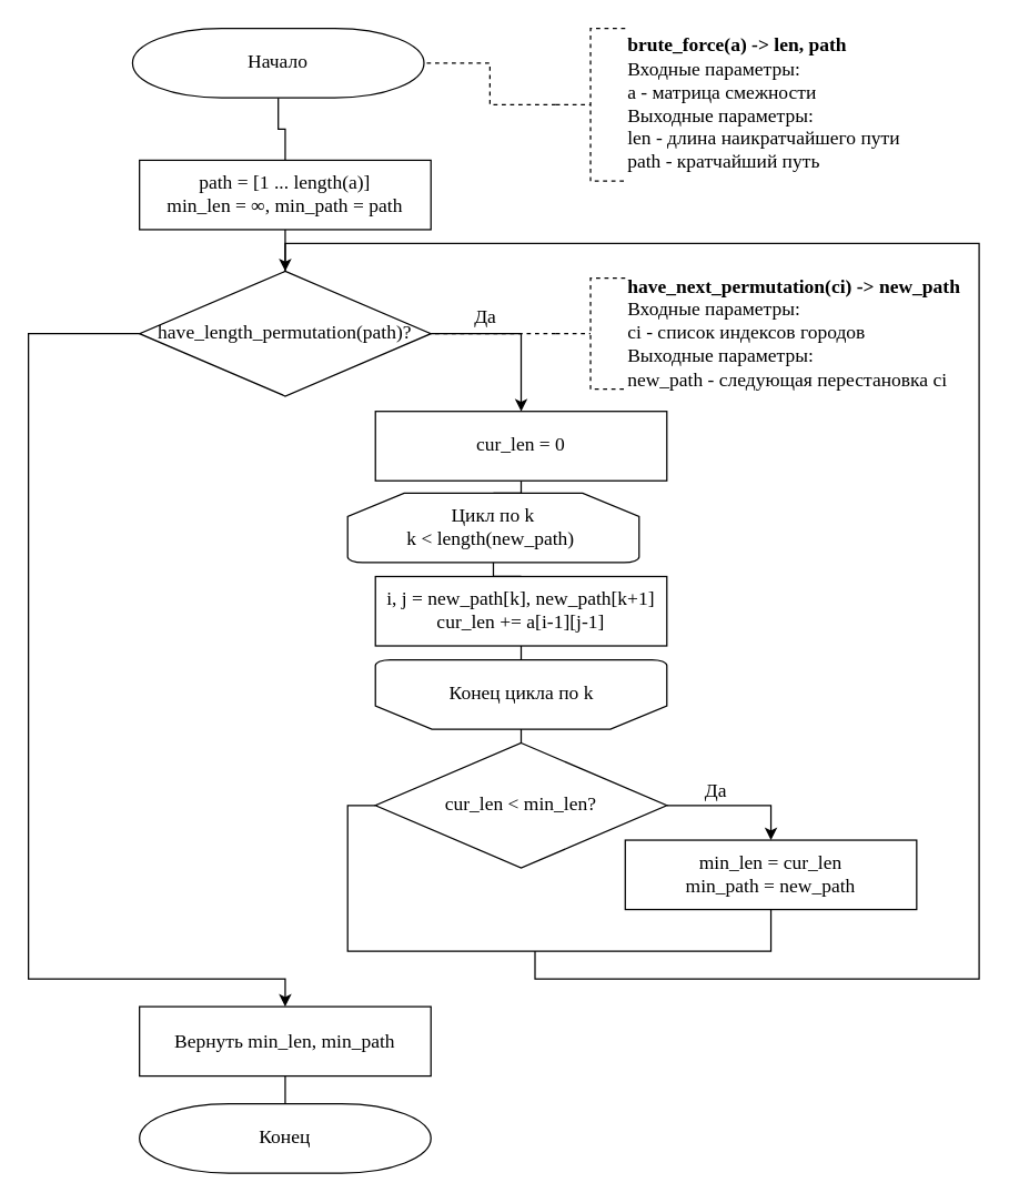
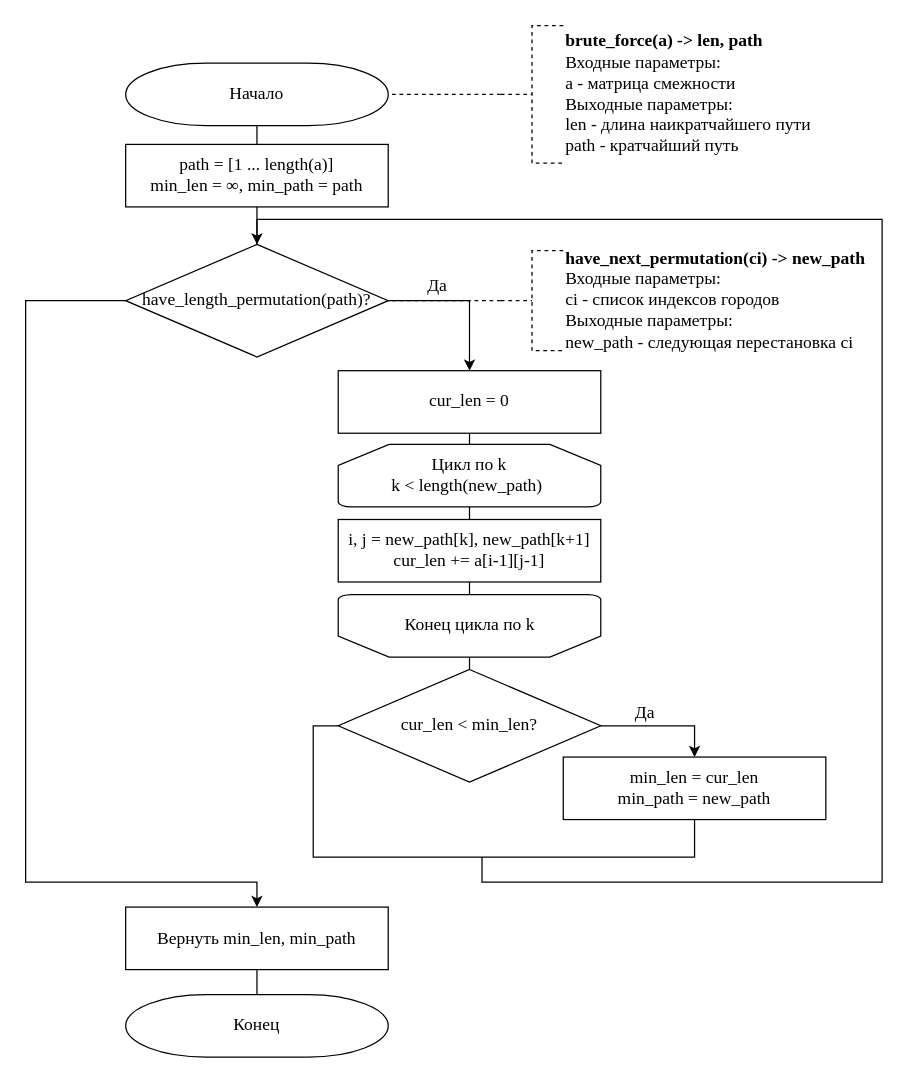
  <mxCell id="0" />
  <mxCell id="1" parent="0" />
- <mxCell id="2" value="Начало" style="strokeWidth=1;html=1;shape=mxgraph.flowchart.terminator;whiteSpace=wrap;fontSize=14;fontFamily=Times New Roman;" parent="1" vertex="1"><mxGeometry x="95" y="20" width="210" height="50" as="geometry" /></mxCell>
+ <mxCell id="2" value="Начало" style="strokeWidth=1;html=1;shape=mxgraph.flowchart.terminator;whiteSpace=wrap;fontSize=14;fontFamily=Times New Roman;" parent="1" vertex="1"><mxGeometry x="100" y="50" width="210" height="50" as="geometry" /></mxCell>
  <mxCell id="3" style="edgeStyle=orthogonalEdgeStyle;rounded=0;orthogonalLoop=1;jettySize=auto;html=1;exitX=0;exitY=0.5;exitDx=0;exitDy=0;exitPerimeter=0;entryX=1;entryY=0.5;entryDx=0;entryDy=0;entryPerimeter=0;dashed=1;endArrow=none;endFill=0;fontSize=14;fontFamily=Times New Roman;" parent="1" source="4" target="2" edge="1"><mxGeometry relative="1" as="geometry" /></mxCell>
  <mxCell id="4" value="&lt;b style=&quot;font-size: 14px&quot;&gt;brute_force(a) -&amp;gt; len, path&lt;/b&gt;&lt;br style=&quot;font-size: 14px&quot;&gt;Входные параметры:&lt;br style=&quot;font-size: 14px&quot;&gt;a - матрица смежности&lt;br style=&quot;font-size: 14px&quot;&gt;Выходные параметры:&lt;br style=&quot;font-size: 14px&quot;&gt;len - длина наикратчайшего пути&lt;br style=&quot;font-size: 14px&quot;&gt;path - кратчайший путь" style="strokeWidth=1;html=1;shape=mxgraph.flowchart.annotation_2;align=left;labelPosition=right;pointerEvents=1;dashed=1;fontSize=14;fontFamily=Times New Roman;" parent="1" vertex="1"><mxGeometry x="400" y="20" width="50" height="110" as="geometry" /></mxCell>
  <mxCell id="5" style="edgeStyle=orthogonalEdgeStyle;rounded=0;orthogonalLoop=1;jettySize=auto;html=1;exitX=0.5;exitY=0;exitDx=0;exitDy=0;exitPerimeter=0;entryX=0.5;entryY=1;entryDx=0;entryDy=0;endArrow=none;endFill=0;" parent="1" source="6" target="26" edge="1"><mxGeometry relative="1" as="geometry" /></mxCell>
  <mxCell id="6" value="Конец" style="strokeWidth=1;html=1;shape=mxgraph.flowchart.terminator;whiteSpace=wrap;fontSize=14;fontFamily=Times New Roman;" parent="1" vertex="1"><mxGeometry x="100" y="795" width="210" height="50" as="geometry" /></mxCell>
  <mxCell id="7" style="edgeStyle=orthogonalEdgeStyle;rounded=0;orthogonalLoop=1;jettySize=auto;html=1;exitX=0.5;exitY=0;exitDx=0;exitDy=0;exitPerimeter=0;entryX=0.5;entryY=1;entryDx=0;entryDy=0;endArrow=none;endFill=0;fontSize=14;fontFamily=Times New Roman;" parent="1" source="10" target="12" edge="1"><mxGeometry relative="1" as="geometry" /></mxCell>
  <mxCell id="8" style="edgeStyle=orthogonalEdgeStyle;rounded=0;orthogonalLoop=1;jettySize=auto;html=1;exitX=1;exitY=0.5;exitDx=0;exitDy=0;exitPerimeter=0;endArrow=classic;endFill=1;fontSize=14;fontFamily=Times New Roman;" parent="1" source="10" target="17" edge="1"><mxGeometry relative="1" as="geometry" /></mxCell>
  <mxCell id="9" style="edgeStyle=orthogonalEdgeStyle;rounded=0;orthogonalLoop=1;jettySize=auto;html=1;exitX=0;exitY=0.5;exitDx=0;exitDy=0;exitPerimeter=0;endArrow=classic;endFill=1;fontSize=14;fontFamily=Times New Roman;" parent="1" source="10" target="26" edge="1"><mxGeometry relative="1" as="geometry"><mxPoint x="205" y="715" as="targetPoint" /><Array as="points"><mxPoint x="20" y="240" /><mxPoint x="20" y="705" /><mxPoint x="205" y="705" /></Array></mxGeometry></mxCell>
  <mxCell id="10" value="have_length_permutation(path)?" style="strokeWidth=1;html=1;shape=mxgraph.flowchart.decision;whiteSpace=wrap;fontSize=14;fontFamily=Times New Roman;" parent="1" vertex="1"><mxGeometry x="100" y="195" width="210" height="90" as="geometry" /></mxCell>
  <mxCell id="11" style="edgeStyle=orthogonalEdgeStyle;rounded=0;orthogonalLoop=1;jettySize=auto;html=1;exitX=0.5;exitY=0;exitDx=0;exitDy=0;entryX=0.5;entryY=1;entryDx=0;entryDy=0;entryPerimeter=0;endArrow=none;endFill=0;fontSize=14;fontFamily=Times New Roman;" parent="1" source="12" target="2" edge="1"><mxGeometry relative="1" as="geometry" /></mxCell>
  <mxCell id="12" value="&lt;span style=&quot;font-size: 14px ; text-align: left ; background-color: rgb(255 , 255 , 255)&quot;&gt;&lt;font style=&quot;font-size: 14px&quot;&gt;path = [1 ... length(a)]&lt;br style=&quot;font-size: 14px&quot;&gt;&lt;/font&gt;&lt;/span&gt;min_len =&amp;nbsp;&lt;span style=&quot;font-size: 14px ; text-align: left ; background-color: rgb(255 , 255 , 255)&quot;&gt;&lt;font style=&quot;font-size: 14px&quot;&gt;∞,&amp;nbsp;&lt;/font&gt;&lt;font style=&quot;font-size: 14px&quot;&gt;min_path = path&lt;/font&gt;&lt;/span&gt;&lt;span style=&quot;font-size: 14px ; text-align: left ; background-color: rgb(255 , 255 , 255)&quot;&gt;&lt;br style=&quot;font-size: 14px&quot;&gt;&lt;/span&gt;" style="rounded=0;whiteSpace=wrap;html=1;strokeWidth=1;fontSize=14;fontFamily=Times New Roman;" parent="1" vertex="1"><mxGeometry x="100" y="115" width="210" height="50" as="geometry" /></mxCell>
  <mxCell id="13" style="edgeStyle=orthogonalEdgeStyle;rounded=0;orthogonalLoop=1;jettySize=auto;html=1;exitX=0;exitY=0.5;exitDx=0;exitDy=0;exitPerimeter=0;endArrow=none;endFill=0;dashed=1;entryX=1;entryY=0.5;entryDx=0;entryDy=0;entryPerimeter=0;fontSize=14;fontFamily=Times New Roman;" parent="1" source="14" target="10" edge="1"><mxGeometry relative="1" as="geometry"><mxPoint x="330" y="220" as="targetPoint" /></mxGeometry></mxCell>
  <mxCell id="14" value="&lt;b style=&quot;font-size: 14px;&quot;&gt;have_next_permutation(ci) -&amp;gt; new_path&lt;/b&gt;&lt;br style=&quot;font-size: 14px;&quot;&gt;Входные параметры:&lt;br style=&quot;font-size: 14px;&quot;&gt;ci - список индексов городов&lt;br style=&quot;font-size: 14px;&quot;&gt;Выходные параметры:&lt;br style=&quot;font-size: 14px;&quot;&gt;new_path - следующая перестановка ci" style="strokeWidth=1;html=1;shape=mxgraph.flowchart.annotation_2;align=left;labelPosition=right;pointerEvents=1;dashed=1;fontSize=14;fontFamily=Times New Roman;" parent="1" vertex="1"><mxGeometry x="400" y="200" width="50" height="80" as="geometry" /></mxCell>
  <mxCell id="15" style="edgeStyle=orthogonalEdgeStyle;rounded=0;orthogonalLoop=1;jettySize=auto;html=1;exitX=0.5;exitY=0;exitDx=0;exitDy=0;exitPerimeter=0;entryX=0.5;entryY=1;entryDx=0;entryDy=0;endArrow=none;endFill=0;fontSize=14;fontFamily=Times New Roman;" parent="1" source="16" target="17" edge="1"><mxGeometry relative="1" as="geometry" /></mxCell>
- <mxCell id="16" value="Цикл по k&lt;br style=&quot;font-size: 14px&quot;&gt;k &amp;lt; length(new_path)&amp;nbsp;" style="strokeWidth=1;html=1;shape=mxgraph.flowchart.loop_limit;whiteSpace=wrap;fontSize=14;fontFamily=Times New Roman;" parent="1" vertex="1"><mxGeometry x="250" y="355" width="210" height="50" as="geometry" /></mxCell>
+ <mxCell id="16" value="Цикл по k&lt;br style=&quot;font-size: 14px&quot;&gt;k &amp;lt; length(new_path)&amp;nbsp;" style="strokeWidth=1;html=1;shape=mxgraph.flowchart.loop_limit;whiteSpace=wrap;fontSize=14;fontFamily=Times New Roman;" parent="1" vertex="1"><mxGeometry x="270" y="355" width="210" height="50" as="geometry" /></mxCell>
  <mxCell id="17" value="cur_len = 0" style="rounded=0;whiteSpace=wrap;html=1;strokeWidth=1;fontSize=14;fontFamily=Times New Roman;" parent="1" vertex="1"><mxGeometry x="270" y="296" width="210" height="50" as="geometry" /></mxCell>
  <mxCell id="18" style="edgeStyle=orthogonalEdgeStyle;rounded=0;orthogonalLoop=1;jettySize=auto;html=1;exitX=0.5;exitY=0;exitDx=0;exitDy=0;entryX=0.5;entryY=1;entryDx=0;entryDy=0;entryPerimeter=0;endArrow=none;endFill=0;fontSize=14;fontFamily=Times New Roman;" parent="1" source="19" target="16" edge="1"><mxGeometry relative="1" as="geometry" /></mxCell>
  <mxCell id="19" value="i, j = new_path[k], new_path[k+1]&lt;br style=&quot;font-size: 14px&quot;&gt;cur_len += a[i-1][j-1]" style="rounded=0;whiteSpace=wrap;html=1;strokeWidth=1;fontSize=14;fontFamily=Times New Roman;" parent="1" vertex="1"><mxGeometry x="270" y="415" width="210" height="50" as="geometry" /></mxCell>
  <mxCell id="20" style="edgeStyle=orthogonalEdgeStyle;rounded=0;orthogonalLoop=1;jettySize=auto;html=1;exitX=0.5;exitY=1;exitDx=0;exitDy=0;exitPerimeter=0;entryX=0.5;entryY=1;entryDx=0;entryDy=0;endArrow=none;endFill=0;fontSize=14;fontFamily=Times New Roman;" parent="1" source="21" target="19" edge="1"><mxGeometry relative="1" as="geometry" /></mxCell>
  <mxCell id="21" value="" style="strokeWidth=1;html=1;shape=mxgraph.flowchart.loop_limit;whiteSpace=wrap;rotation=-180;fontSize=14;fontFamily=Times New Roman;" parent="1" vertex="1"><mxGeometry x="270" y="475" width="210" height="50" as="geometry" /></mxCell>
  <mxCell id="22" value="Конец цикла по k" style="text;html=1;align=center;verticalAlign=middle;resizable=0;points=[];autosize=1;fontSize=14;fontFamily=Times New Roman;" parent="1" vertex="1"><mxGeometry x="315" y="490" width="120" height="20" as="geometry" /></mxCell>
  <mxCell id="23" style="edgeStyle=orthogonalEdgeStyle;rounded=0;orthogonalLoop=1;jettySize=auto;html=1;endArrow=classic;endFill=1;fontSize=14;fontFamily=Times New Roman;entryX=0.5;entryY=0;entryDx=0;entryDy=0;entryPerimeter=0;" parent="1" edge="1" target="10"><mxGeometry relative="1" as="geometry"><mxPoint x="210" y="185" as="targetPoint" /><Array as="points"><mxPoint x="385" y="705" /><mxPoint x="705" y="705" /><mxPoint x="705" y="175" /><mxPoint x="205" y="175" /></Array><mxPoint x="385" y="685" as="sourcePoint" /></mxGeometry></mxCell>
  <mxCell id="24" value="min_len = cur_len&lt;br style=&quot;font-size: 14px&quot;&gt;min_path = new_path" style="rounded=0;whiteSpace=wrap;html=1;strokeWidth=1;fontSize=14;fontFamily=Times New Roman;" parent="1" vertex="1"><mxGeometry x="450" y="605" width="210" height="50" as="geometry" /></mxCell>
  <mxCell id="25" value="Да" style="text;html=1;align=center;verticalAlign=middle;resizable=0;points=[];autosize=1;fontSize=14;fontFamily=Times New Roman;" parent="1" vertex="1"><mxGeometry x="334" y="219" width="30" height="20" as="geometry" /></mxCell>
  <mxCell id="26" value="&lt;span style=&quot;font-size: 14px ; text-align: left ; background-color: rgb(255 , 255 , 255)&quot;&gt;&lt;font face=&quot;Times New Roman&quot;&gt;Вернуть min_len, min_path&lt;/font&gt;&lt;br&gt;&lt;/span&gt;" style="rounded=0;whiteSpace=wrap;html=1;strokeWidth=1;" parent="1" vertex="1"><mxGeometry x="100" y="725" width="210" height="50" as="geometry" /></mxCell>
  <mxCell id="27" style="edgeStyle=orthogonalEdgeStyle;rounded=0;orthogonalLoop=1;jettySize=auto;html=1;exitX=0.5;exitY=0;exitDx=0;exitDy=0;exitPerimeter=0;entryX=0.5;entryY=0;entryDx=0;entryDy=0;entryPerimeter=0;endArrow=none;endFill=0;fontSize=14;fontFamily=Times New Roman;" parent="1" source="30" target="21" edge="1"><mxGeometry relative="1" as="geometry" /></mxCell>
  <mxCell id="28" style="edgeStyle=orthogonalEdgeStyle;rounded=0;orthogonalLoop=1;jettySize=auto;html=1;exitX=1;exitY=0.5;exitDx=0;exitDy=0;exitPerimeter=0;endArrow=classic;endFill=1;fontSize=14;fontFamily=Times New Roman;" parent="1" source="30" target="24" edge="1"><mxGeometry relative="1" as="geometry" /></mxCell>
  <mxCell id="29" style="edgeStyle=orthogonalEdgeStyle;rounded=0;orthogonalLoop=1;jettySize=auto;html=1;exitX=0;exitY=0.5;exitDx=0;exitDy=0;exitPerimeter=0;endArrow=none;endFill=0;fontSize=14;fontFamily=Times New Roman;entryX=0.5;entryY=1;entryDx=0;entryDy=0;" parent="1" source="30" edge="1" target="24"><mxGeometry relative="1" as="geometry"><mxPoint x="560" y="685" as="targetPoint" /><Array as="points"><mxPoint x="250" y="580" /><mxPoint x="250" y="685" /><mxPoint x="555" y="685" /></Array></mxGeometry></mxCell>
  <mxCell id="30" value="cur_len &amp;lt; min_len?" style="strokeWidth=1;html=1;shape=mxgraph.flowchart.decision;whiteSpace=wrap;fontSize=14;fontFamily=Times New Roman;" parent="1" vertex="1"><mxGeometry x="270" y="535" width="210" height="90" as="geometry" /></mxCell>
  <mxCell id="31" value="Да" style="text;html=1;align=center;verticalAlign=middle;resizable=0;points=[];autosize=1;fontSize=14;fontFamily=Times New Roman;" parent="1" vertex="1"><mxGeometry x="500" y="560" width="30" height="20" as="geometry" /></mxCell>
